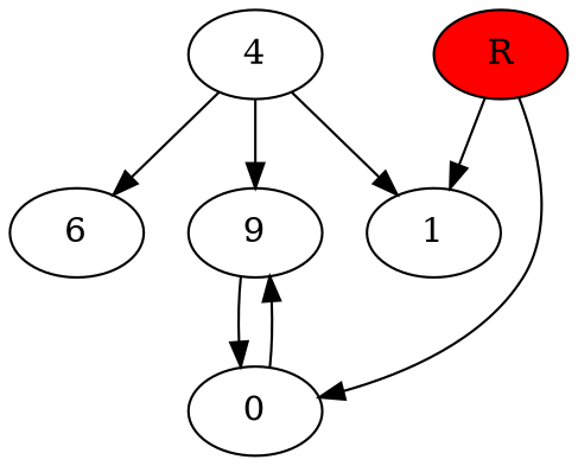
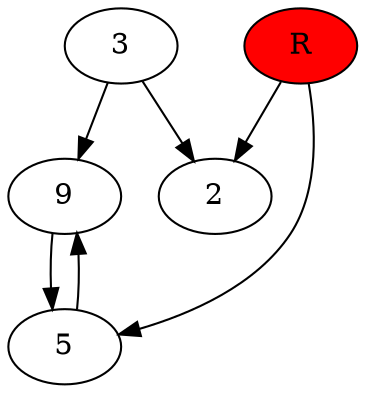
  digraph {
-   3 [label=4]
-   2 [label=1]
-   6
+   3
+   2
    n4 [label=9]
-   5 [label=0]
+   5
    R [fillcolor="#ff0000" style=filled]
    3 -> 2
-   3 -> 6
    3 -> n4
    n4 -> 5
    5 -> n4
    R -> 2
    R -> 5
  }
